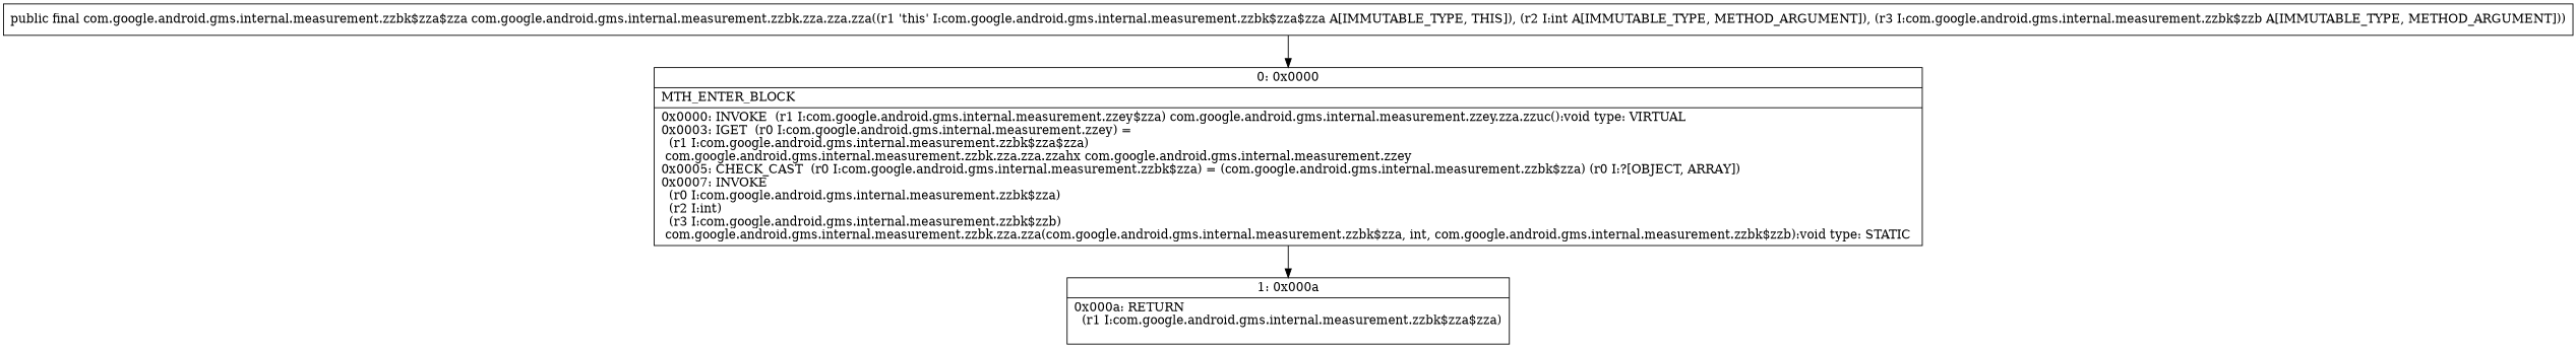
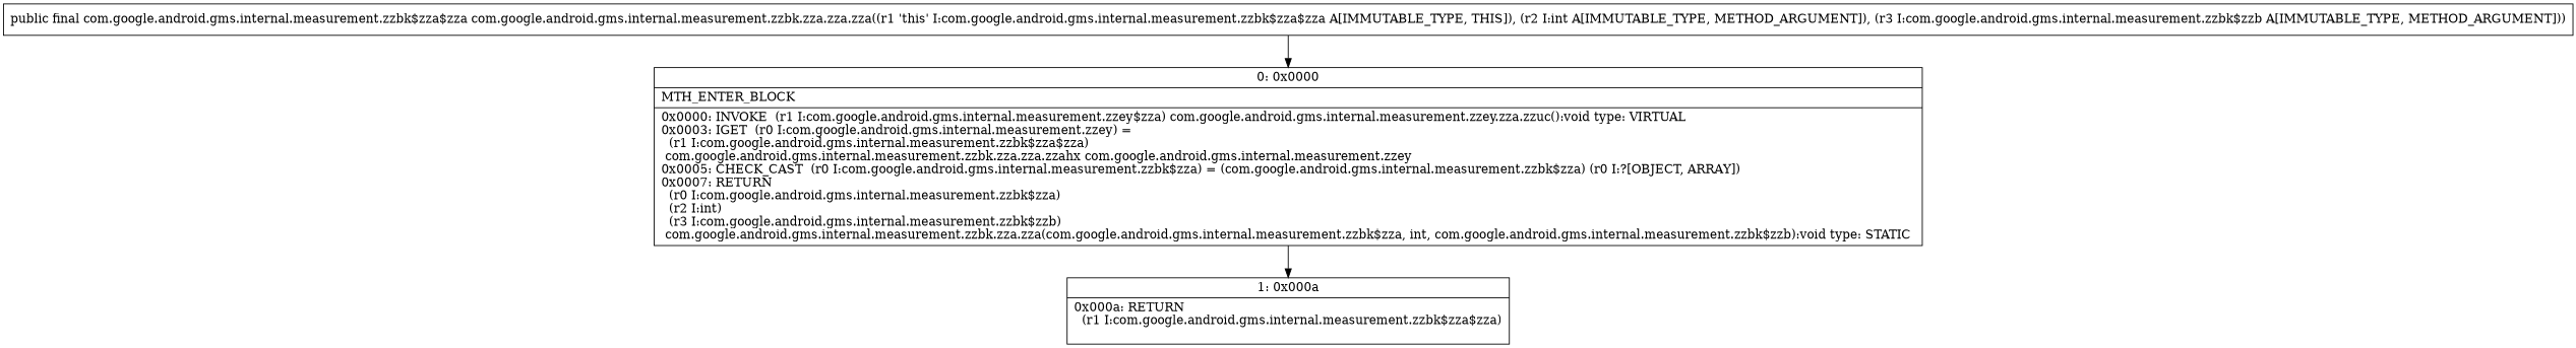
  digraph {
    node [shape=record]
-   n1 [label="{0\:\ 0x0000|MTH_ENTER_BLOCK\l|0x0000: INVOKE  (r1 I:com.google.android.gms.internal.measurement.zzey$zza) com.google.android.gms.internal.measurement.zzey.zza.zzuc():void type: VIRTUAL \l0x0003: IGET  (r0 I:com.google.android.gms.internal.measurement.zzey) = \l  (r1 I:com.google.android.gms.internal.measurement.zzbk$zza$zza)\l com.google.android.gms.internal.measurement.zzbk.zza.zza.zzahx com.google.android.gms.internal.measurement.zzey \l0x0005: CHECK_CAST  (r0 I:com.google.android.gms.internal.measurement.zzbk$zza) = (com.google.android.gms.internal.measurement.zzbk$zza) (r0 I:?[OBJECT, ARRAY]) \l0x0007: INVOKE  \l  (r0 I:com.google.android.gms.internal.measurement.zzbk$zza)\l  (r2 I:int)\l  (r3 I:com.google.android.gms.internal.measurement.zzbk$zzb)\l com.google.android.gms.internal.measurement.zzbk.zza.zza(com.google.android.gms.internal.measurement.zzbk$zza, int, com.google.android.gms.internal.measurement.zzbk$zzb):void type: STATIC \l}"]
+   n1 [label="{0\:\ 0x0000|MTH_ENTER_BLOCK\l|0x0000: INVOKE  (r1 I:com.google.android.gms.internal.measurement.zzey$zza) com.google.android.gms.internal.measurement.zzey.zza.zzuc():void type: VIRTUAL \l0x0003: IGET  (r0 I:com.google.android.gms.internal.measurement.zzey) = \l  (r1 I:com.google.android.gms.internal.measurement.zzbk$zza$zza)\l com.google.android.gms.internal.measurement.zzbk.zza.zza.zzahx com.google.android.gms.internal.measurement.zzey \l0x0005: CHECK_CAST  (r0 I:com.google.android.gms.internal.measurement.zzbk$zza) = (com.google.android.gms.internal.measurement.zzbk$zza) (r0 I:?[OBJECT, ARRAY]) \l0x0007: RETURN  \l  (r0 I:com.google.android.gms.internal.measurement.zzbk$zza)\l  (r2 I:int)\l  (r3 I:com.google.android.gms.internal.measurement.zzbk$zzb)\l com.google.android.gms.internal.measurement.zzbk.zza.zza(com.google.android.gms.internal.measurement.zzbk$zza, int, com.google.android.gms.internal.measurement.zzbk$zzb):void type: STATIC \l}"]
    n2 [label="{1\:\ 0x000a|0x000a: RETURN  \l  (r1 I:com.google.android.gms.internal.measurement.zzbk$zza$zza)\l \l}"]
    n3 [label="{public final com.google.android.gms.internal.measurement.zzbk$zza$zza com.google.android.gms.internal.measurement.zzbk.zza.zza.zza((r1 'this' I:com.google.android.gms.internal.measurement.zzbk$zza$zza A[IMMUTABLE_TYPE, THIS]), (r2 I:int A[IMMUTABLE_TYPE, METHOD_ARGUMENT]), (r3 I:com.google.android.gms.internal.measurement.zzbk$zzb A[IMMUTABLE_TYPE, METHOD_ARGUMENT])) }"]
    n1 -> n2
    n3 -> n1
  }
